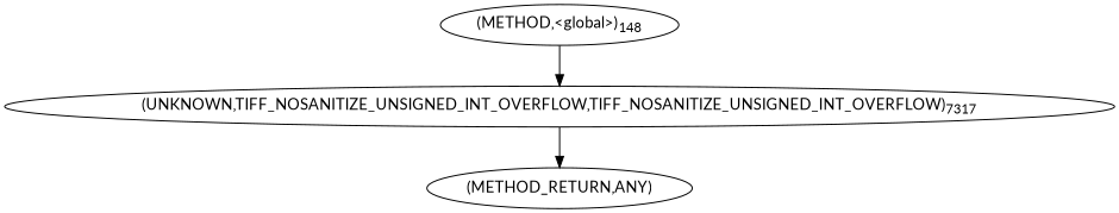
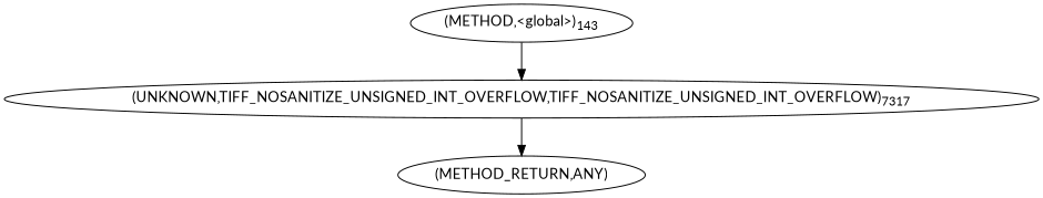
  digraph {
    fontname=Lato
    node [fontname=Lato]
    edge [fontname=Lato]
    n1 [label=<(UNKNOWN,TIFF_NOSANITIZE_UNSIGNED_INT_OVERFLOW,TIFF_NOSANITIZE_UNSIGNED_INT_OVERFLOW)<SUB>7317</SUB>>]
    n2 [label=<(METHOD_RETURN,ANY)>]
-   n3 [label=<(METHOD,&lt;global&gt;)<SUB>148</SUB>>]
+   n3 [label=<(METHOD,&lt;global&gt;)<SUB>143</SUB>>]
    n1 -> n2
    n3 -> n1
  }
